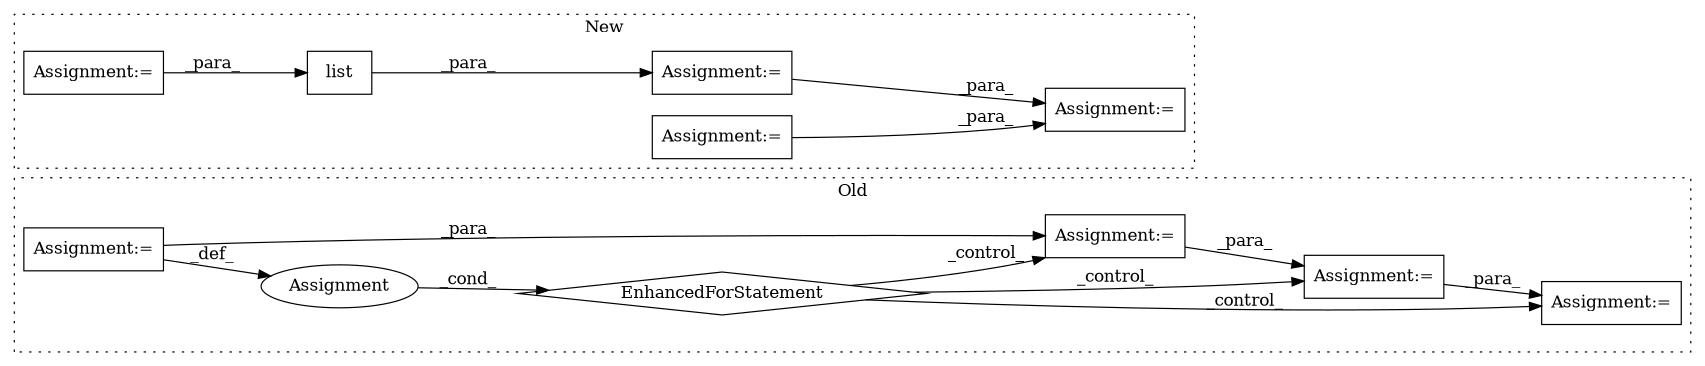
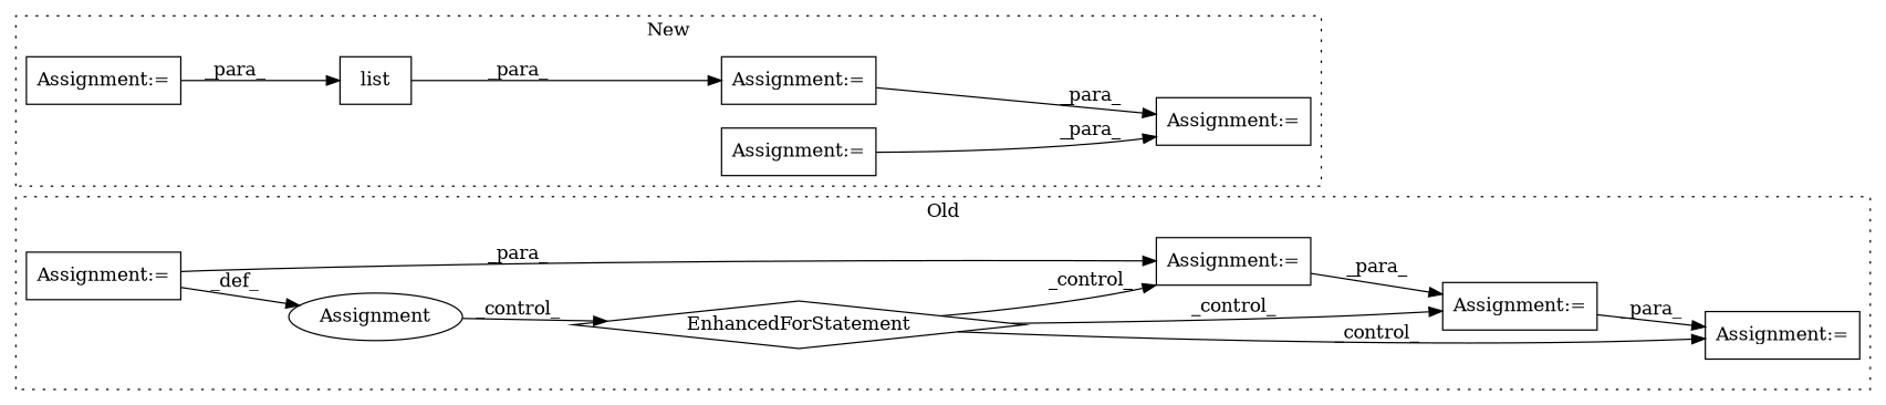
  digraph {
    rankdir=LR
    node [a=7 l=1 s="6227,6298" shape=box]
    n1 [a=70 l="53,2" label=EnhancedForStatement shape=diamond]
    n2 [l="53,2" label="Assignment:="]
    n3 [l=16 label="Assignment:=" s=6482]
    n4 [a=42 l=2 label=Assignment s=6289 shape=ellipse]
    n5 [label="Assignment:=" s=6622]
    n6 [l=20 label="Assignment:=" s=6589]
    n7 [a=32 l="5,1" label=list s="8326,8360"]
    n8 [label="Assignment:=" s=8371]
    n9 [label="Assignment:=" s=7840]
    n10 [l=12 label="Assignment:=" s=7869]
    n11 [label="Assignment:=" s=8325]
    subgraph cluster_1 {
      label=Old
      style=dotted
      n1
      n2
      n3
      n4
      n5
      n6
    }
    subgraph cluster_2 {
      label=New
      style=dotted
      n7
      n8
      n9
      n10
      n11
    }
    n1 -> n3 [label=_control_]
    n1 -> n5 [label=_control_]
    n1 -> n6 [label=_control_]
    n2 -> n4 [label=_def_]
    n2 -> n6 [label=_para_]
    n3 -> n5 [label=_para_]
-   n4 -> n1 [label=_cond_]
+   n4 -> n1 [label=_control_]
    n6 -> n3 [label=_para_]
    n7 -> n11 [label=_para_]
    n9 -> n7 [label=_para_]
    n10 -> n8 [label=_para_]
    n11 -> n8 [label=_para_]
  }
